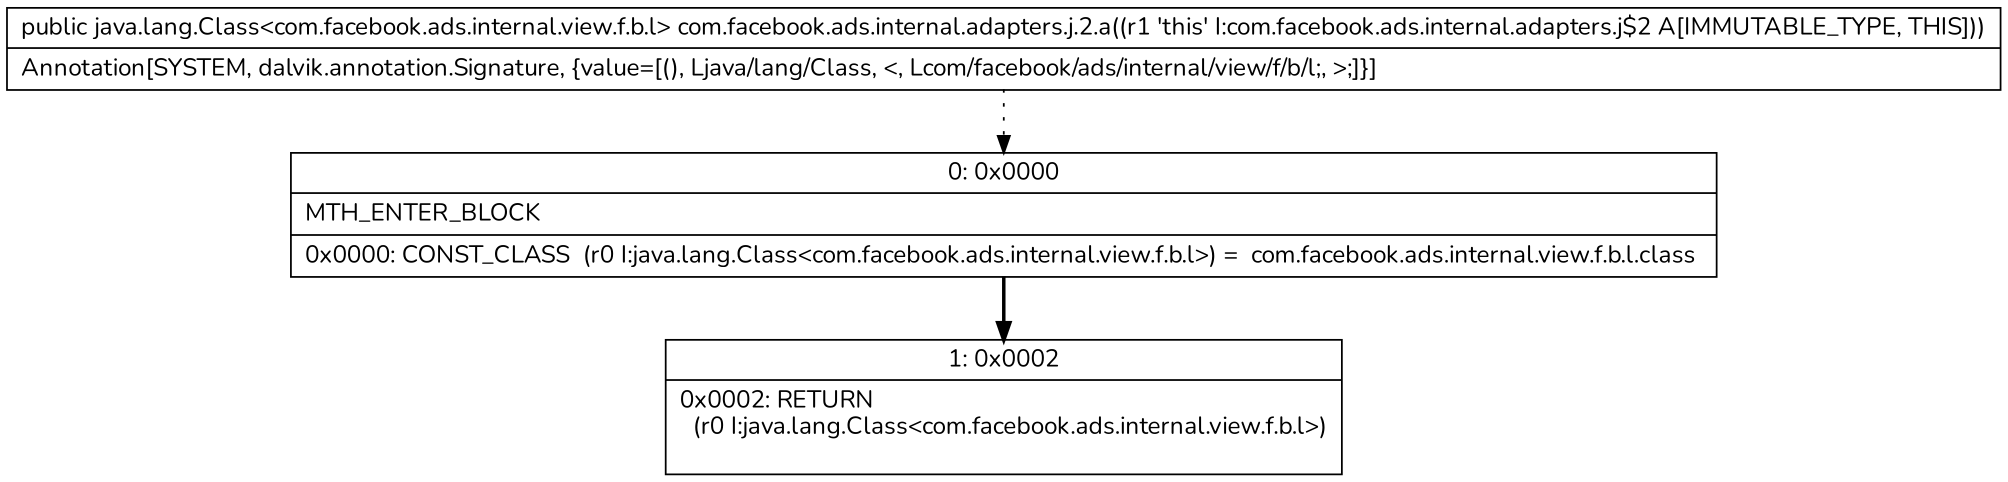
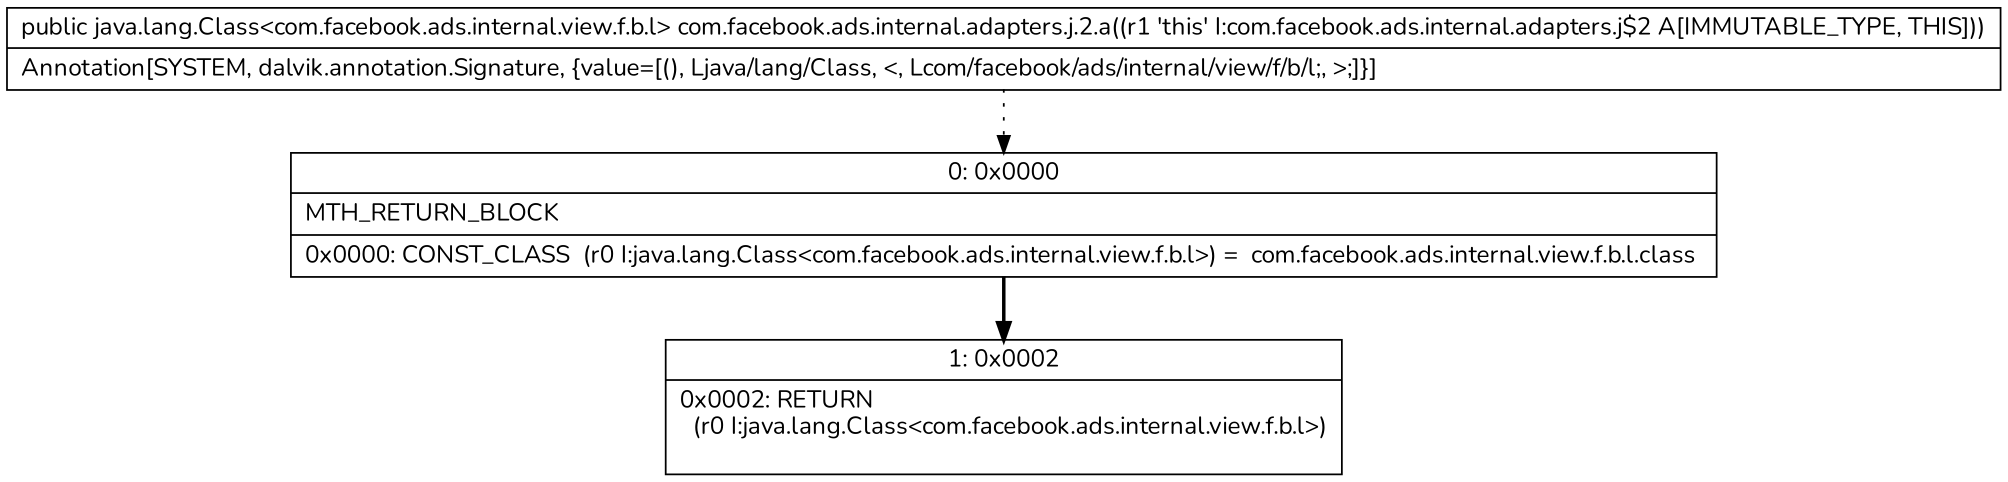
  digraph {
    fontname=Nunito
    node [shape=record fontname=Nunito]
    edge [fontname=Nunito]
-   n1 [label="{0\:\ 0x0000|MTH_ENTER_BLOCK\l|0x0000: CONST_CLASS  (r0 I:java.lang.Class\<com.facebook.ads.internal.view.f.b.l\>) =  com.facebook.ads.internal.view.f.b.l.class \l}"]
+   n1 [label="{0\:\ 0x0000|MTH_RETURN_BLOCK\l|0x0000: CONST_CLASS  (r0 I:java.lang.Class\<com.facebook.ads.internal.view.f.b.l\>) =  com.facebook.ads.internal.view.f.b.l.class \l}"]
    n2 [label="{1\:\ 0x0002|0x0002: RETURN  \l  (r0 I:java.lang.Class\<com.facebook.ads.internal.view.f.b.l\>)\l \l}"]
    n3 [label="{public java.lang.Class\<com.facebook.ads.internal.view.f.b.l\> com.facebook.ads.internal.adapters.j.2.a((r1 'this' I:com.facebook.ads.internal.adapters.j$2 A[IMMUTABLE_TYPE, THIS]))  | Annotation[SYSTEM, dalvik.annotation.Signature, \{value=[(), Ljava\/lang\/Class, \<, Lcom\/facebook\/ads\/internal\/view\/f\/b\/l;, \>;]\}]\l}"]
    n1 -> n2 [style=bold]
    n3 -> n1 [style=dotted]
  }
